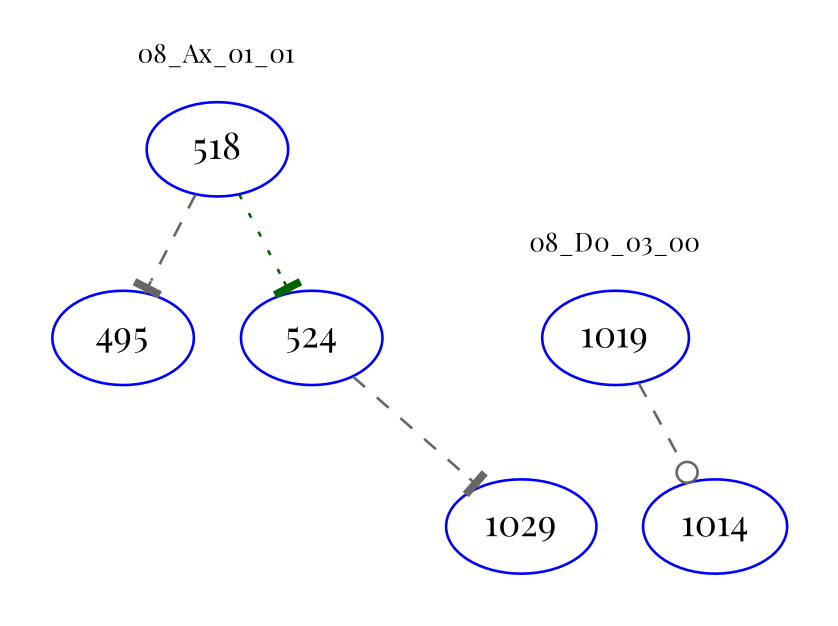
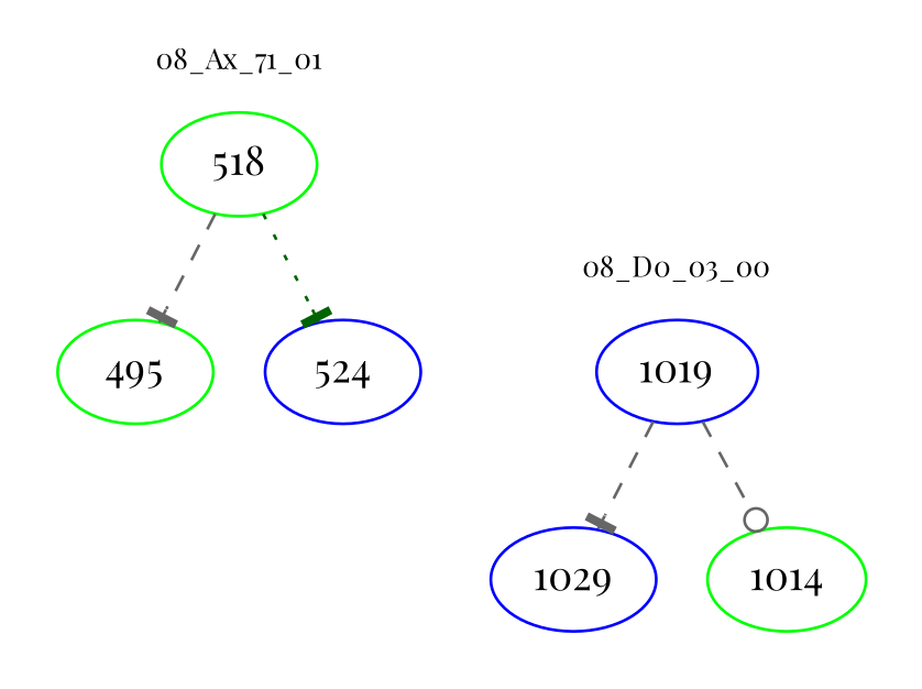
  digraph {
    fontname="Playfair Display"
    node [color=blue fontname="Playfair Display"]
    edge [arrowhead=tee color=gray40 fontname="Playfair Display" style=dashed]
-   n1 [label=518]
-   n2 [label=495]
+   n1 [color=green label=518]
+   n2 [color=green label=495]
    n3 [label=524]
    n4 [label=1019]
-   n5 [label=1014]
+   n5 [color=green label=1014]
    n6 [label=1029]
    subgraph cluster_1 {
      color=white
      fontsize=10
-     label="08_Ax_01_01"
+     label="08_Ax_71_01"
      n1
      n2
      n3
    }
    subgraph cluster_2 {
      color=white
      fontsize=10
      label="08_D0_03_00"
      n4
      n5
      n6
    }
    n1 -> n2
    n1 -> n3 [color=darkgreen style=dotted]
    n4 -> n5 [arrowhead=odot]
-   n3 -> n6
+   n4 -> n6
  }
